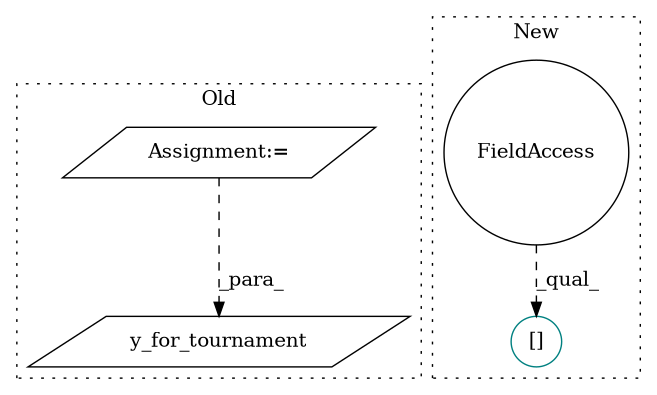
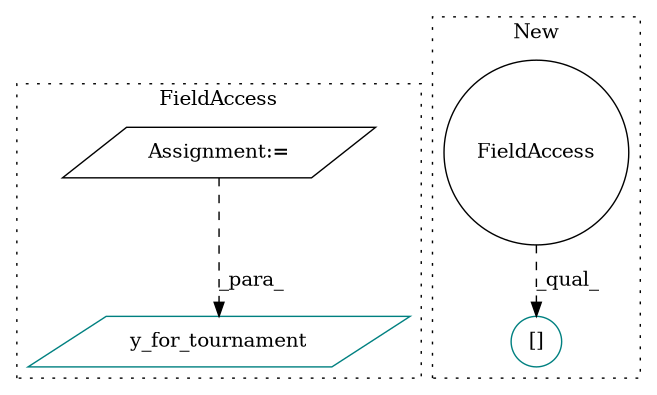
  digraph {
    node [color=teal shape=parallelogram]
    edge [style=dashed]
-   n1 [a=32 color=black l="17,1" label=y_for_tournament s="1316,1343"]
+   n1 [a=32 l="17,1" label=y_for_tournament s="1316,1343"]
    n2 [a=7 color=black l=1 label="Assignment:=" s=1310]
    n3 [a=2 l="7,1" label="[]" s="1309,1326" shape=circle]
    n4 [a=22 color=black l=6 label=FieldAccess s=1309 shape=circle]
    subgraph cluster_1 {
-     label=Old
+     label=FieldAccess
      style=dotted
      n1
      n2
    }
    subgraph cluster_2 {
      label=New
      style=dotted
      n3
      n4
    }
    n2 -> n1 [label=_para_]
    n4 -> n3 [label=_qual_]
  }
